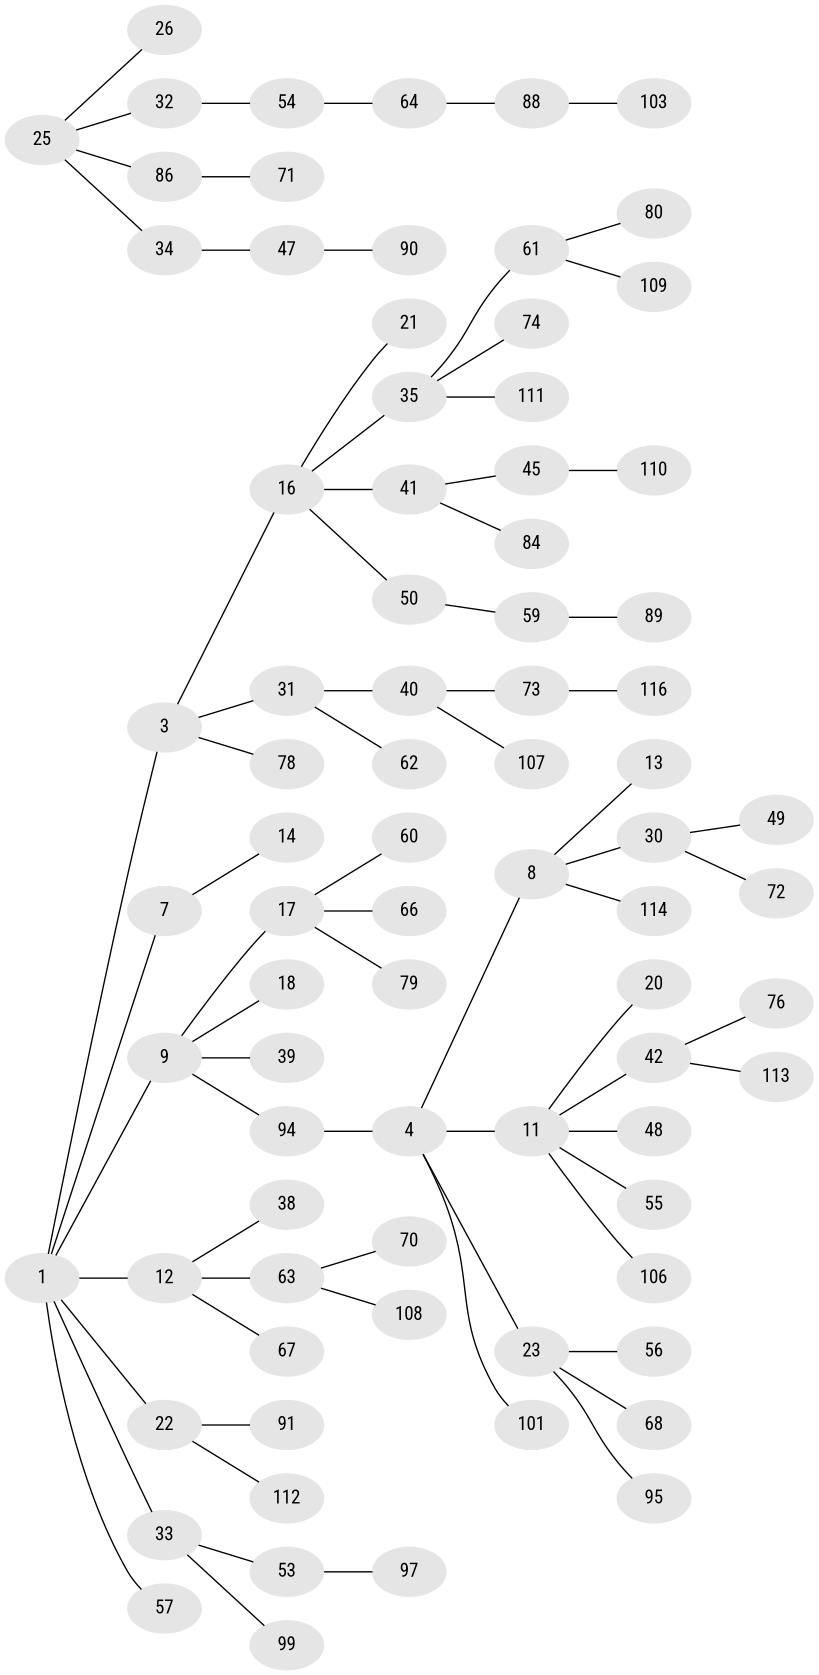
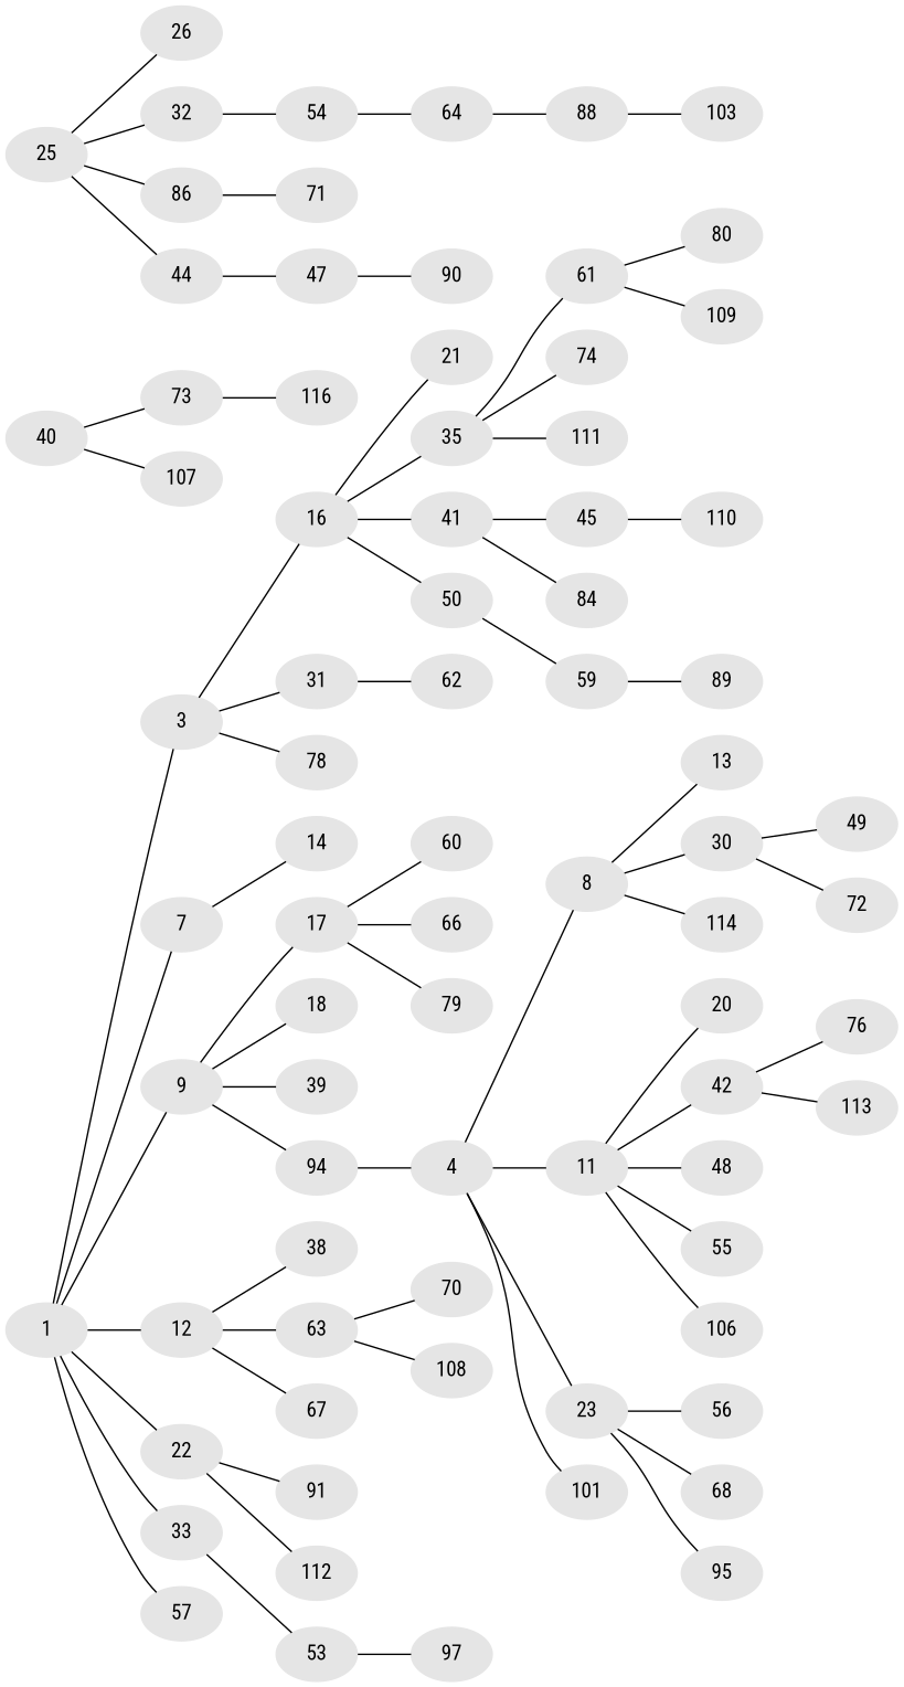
  graph {
    fontname="Roboto Condensed"
    rankdir=LR
    node [color=gray90 fontname="Roboto Condensed" style=filled]
    edge [fontname="Roboto Condensed"]
    1 [super="+2"]
    3 [super="+6"]
    7
    9 [super="+10"]
    12 [super="+28"]
    22 [super="+24"]
    33 [super="+34"]
    57
    16 [super="+100"]
    31
    78 [super="+87"]
    4 [super="+5"]
    8 [super="+15"]
    11 [super="+29"]
    23 [super="+27"]
    101
    14 [super="+19"]
    17 [super="+58"]
    18
    39
    94
    38 [super="+92"]
    63 [super="+104"]
    67 [super="+102"]
    91
    112
    53 [super="+86"]
-   99
    21 [super="+65"]
    35 [super="+52"]
    41 [super="+46"]
    50
    40 [super="+81"]
    62
    13
    30 [super="+51"]
    114
    20 [super="+115"]
    42 [super="+43"]
    48
    55
    106
    56 [super="+69"]
    68 [super="+105"]
    95
    49
    72
    60 [super="+85"]
    66
    79
    76
    113
    70
    108
    61 [super="+82"]
    74
    111
    45
    84 [super="+98"]
    59 [super="+75"]
    25 [super="+37"]
    26
    32
    n64 [label=86]
-   44 [super="+83" label=34]
+   44 [super="+83"]
    54 [super="+93"]
    71
    47
    73 [super="+96"]
    107
    64
    97
    80
    109
    116
    110
    90
    89
    88
    103
    1 -- 3
    1 -- 7
    1 -- 9
    1 -- 12
    1 -- 22
    1 -- 33
    1 -- 57
    3 -- 16
    3 -- 31
    3 -- 78
    7 -- 14
    9 -- 17
    9 -- 18
    9 -- 39
    9 -- 94
    12 -- 38
    12 -- 63
    12 -- 67
    22 -- 91
    22 -- 112
    33 -- 53
-   33 -- 99
    16 -- 21
    16 -- 35
    16 -- 41
    16 -- 50
-   31 -- 40
    31 -- 62
    4 -- 8
    4 -- 11
    4 -- 23
    4 -- 101
    8 -- 13
    8 -- 30
    8 -- 114
    11 -- 20
    11 -- 42
    11 -- 48
    11 -- 55
    11 -- 106
    23 -- 56
    23 -- 68
    23 -- 95
    17 -- 60
    17 -- 66
    17 -- 79
    94 -- 4
    63 -- 70
    63 -- 108
    53 -- 97
    35 -- 61
    35 -- 74
    35 -- 111
    41 -- 45
    41 -- 84
    50 -- 59
    40 -- 73
    40 -- 107
    30 -- 49
    30 -- 72
    42 -- 76
    42 -- 113
    61 -- 80
    61 -- 109
    45 -- 110
    59 -- 89
    25 -- 26
    25 -- 32
    25 -- n64
    25 -- 44
    32 -- 54
    n64 -- 71
    44 -- 47
    54 -- 64
    47 -- 90
    73 -- 116
    64 -- 88
    88 -- 103
  }
